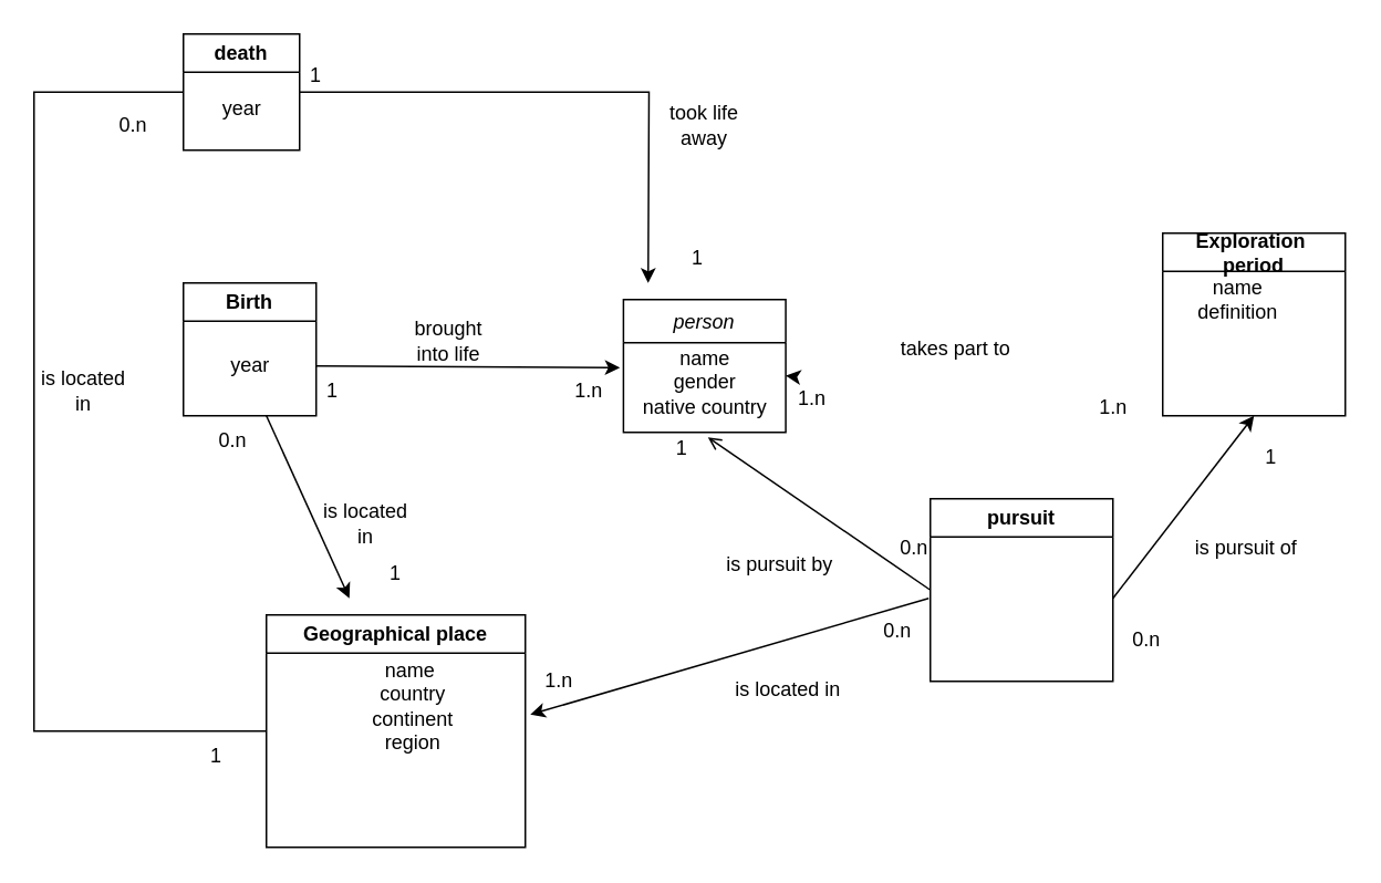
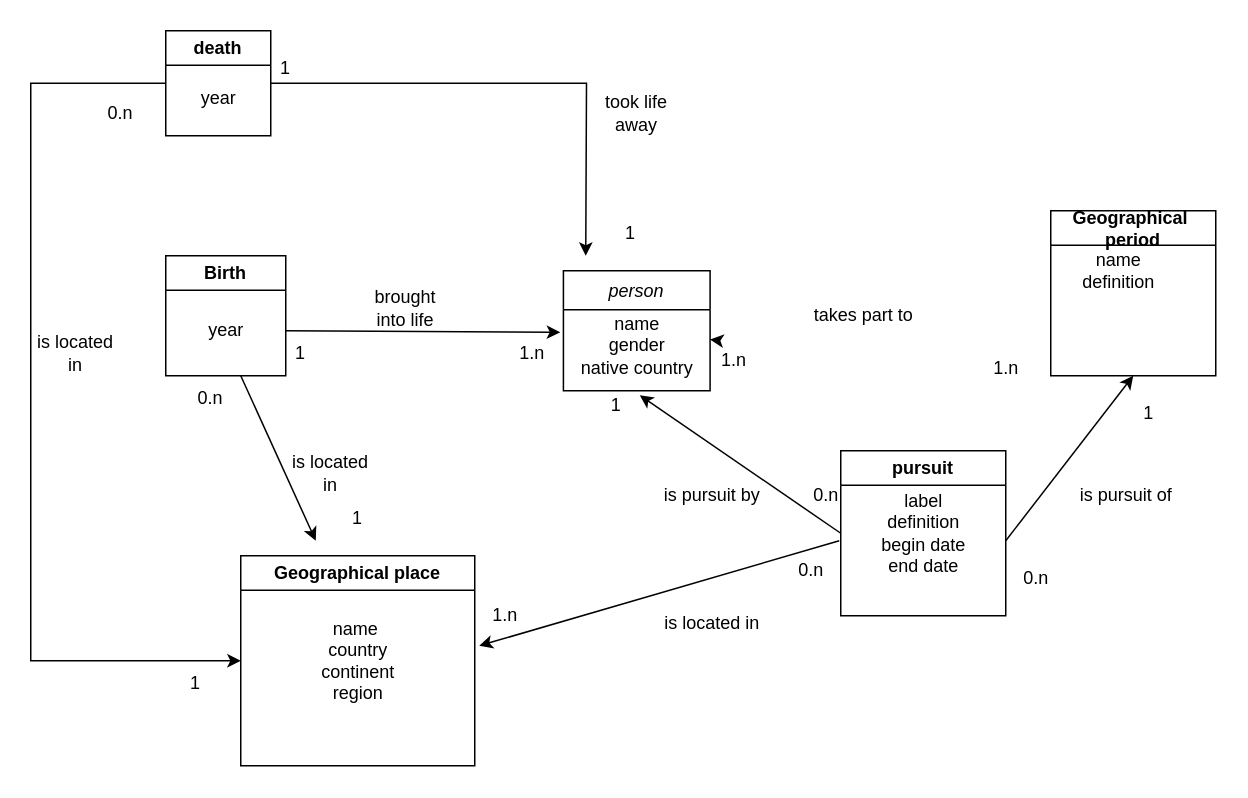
  <mxCell id="0" />
  <mxCell id="1" parent="0" />
  <mxCell id="2" value="person" style="swimlane;fontStyle=2;align=center;verticalAlign=top;childLayout=stackLayout;horizontal=1;startSize=26;horizontalStack=0;resizeParent=1;resizeLast=0;collapsible=1;marginBottom=0;rounded=0;shadow=0;strokeWidth=1;" parent="1" vertex="1"><mxGeometry x="375.11" y="180" width="97.78" height="80" as="geometry"><mxRectangle x="230" y="140" width="160" height="26" as="alternateBounds" /></mxGeometry></mxCell>
  <mxCell id="3" value="&lt;div style=&quot;&quot;&gt;&lt;span style=&quot;background-color: initial;&quot;&gt;name&lt;/span&gt;&lt;/div&gt;&lt;div style=&quot;&quot;&gt;&lt;span style=&quot;background-color: initial;&quot;&gt;gender&lt;/span&gt;&lt;/div&gt;&lt;div style=&quot;&quot;&gt;&lt;span style=&quot;background-color: initial;&quot;&gt;native country&lt;/span&gt;&lt;/div&gt;" style="text;html=1;align=center;verticalAlign=middle;resizable=0;points=[];autosize=1;strokeColor=none;fillColor=none;" parent="1" vertex="1"><mxGeometry x="374" y="200" width="100" height="60" as="geometry" /></mxCell>
  <mxCell id="4" value="Birth" style="swimlane;whiteSpace=wrap;html=1;" parent="1" vertex="1"><mxGeometry x="110" y="170" width="80" height="80" as="geometry" /></mxCell>
  <mxCell id="5" value="year" style="text;html=1;align=center;verticalAlign=middle;resizable=0;points=[];autosize=1;strokeColor=none;fillColor=none;" parent="4" vertex="1"><mxGeometry x="15" y="35" width="50" height="30" as="geometry" /></mxCell>
  <mxCell id="6" value="" style="endArrow=classic;html=1;rounded=0;entryX=-0.01;entryY=0.35;entryDx=0;entryDy=0;entryPerimeter=0;" parent="1" target="3" edge="1"><mxGeometry width="50" height="50" relative="1" as="geometry"><mxPoint x="190" y="220" as="sourcePoint" /><mxPoint x="450" y="260" as="targetPoint" /></mxGeometry></mxCell>
  <mxCell id="7" value="brought into life" style="text;html=1;strokeColor=none;fillColor=none;align=center;verticalAlign=middle;whiteSpace=wrap;rounded=0;" parent="1" vertex="1"><mxGeometry x="240" y="190" width="60" height="30" as="geometry" /></mxCell>
  <mxCell id="8" value="1" style="text;html=1;strokeColor=none;fillColor=none;align=center;verticalAlign=middle;whiteSpace=wrap;rounded=0;" parent="1" vertex="1"><mxGeometry x="170" y="220" width="60" height="30" as="geometry" /></mxCell>
  <mxCell id="9" value="1.n" style="text;html=1;align=center;verticalAlign=middle;resizable=0;points=[];autosize=1;strokeColor=none;fillColor=none;" parent="1" vertex="1"><mxGeometry x="334" y="220" width="40" height="30" as="geometry" /></mxCell>
  <mxCell id="10" style="edgeStyle=orthogonalEdgeStyle;rounded=0;orthogonalLoop=1;jettySize=auto;html=1;exitX=1;exitY=0.5;exitDx=0;exitDy=0;" parent="1" source="11" edge="1"><mxGeometry relative="1" as="geometry"><mxPoint x="390" y="170" as="targetPoint" /></mxGeometry></mxCell>
  <mxCell id="11" value="death" style="swimlane;whiteSpace=wrap;html=1;" parent="1" vertex="1"><mxGeometry x="110" y="20" width="70" height="70" as="geometry" /></mxCell>
  <mxCell id="12" value="year" style="text;html=1;align=center;verticalAlign=middle;resizable=0;points=[];autosize=1;strokeColor=none;fillColor=none;" parent="11" vertex="1"><mxGeometry x="10" y="30" width="50" height="30" as="geometry" /></mxCell>
  <mxCell id="13" value="took life away" style="text;html=1;strokeColor=none;fillColor=none;align=center;verticalAlign=middle;whiteSpace=wrap;rounded=0;" parent="1" vertex="1"><mxGeometry x="394" y="60" width="60" height="30" as="geometry" /></mxCell>
  <mxCell id="14" value="1" style="text;html=1;strokeColor=none;fillColor=none;align=center;verticalAlign=middle;whiteSpace=wrap;rounded=0;" parent="1" vertex="1"><mxGeometry x="160" y="30" width="60" height="30" as="geometry" /></mxCell>
  <mxCell id="15" value="1" style="text;html=1;strokeColor=none;fillColor=none;align=center;verticalAlign=middle;whiteSpace=wrap;rounded=0;" parent="1" vertex="1"><mxGeometry x="390" y="140" width="60" height="30" as="geometry" /></mxCell>
  <mxCell id="16" value="Geographical place" style="swimlane;whiteSpace=wrap;html=1;" parent="1" vertex="1"><mxGeometry x="160" y="370" width="156" height="140" as="geometry" /></mxCell>
- <mxCell id="17" value="name&amp;nbsp;&lt;br&gt;country&lt;br&gt;continent&lt;br&gt;region" style="text;html=1;align=center;verticalAlign=middle;resizable=0;points=[];autosize=1;strokeColor=none;fillColor=none;" parent="16" vertex="1"><mxGeometry x="53" y="20" width="70" height="70" as="geometry" /></mxCell>
- <mxCell id="18" value="" style="endArrow=none;html=1;rounded=0;exitX=0;exitY=0.5;exitDx=0;exitDy=0;entryX=0;entryY=0.5;entryDx=0;entryDy=0;" parent="1" source="11" target="16" edge="1"><mxGeometry width="50" height="50" relative="1" as="geometry"><mxPoint x="400" y="300" as="sourcePoint" /><mxPoint x="30" y="440" as="targetPoint" /><Array as="points"><mxPoint x="20" y="55" /><mxPoint x="20" y="440" /></Array></mxGeometry></mxCell>
+ <mxCell id="17" value="name&amp;nbsp;&lt;br&gt;country&lt;br&gt;continent&lt;br&gt;region" style="text;html=1;align=center;verticalAlign=middle;resizable=0;points=[];autosize=1;strokeColor=none;fillColor=none;" parent="16" vertex="1"><mxGeometry x="43" y="35" width="70" height="70" as="geometry" /></mxCell>
+ <mxCell id="18" value="" style="endArrow=classic;html=1;rounded=0;exitX=0;exitY=0.5;exitDx=0;exitDy=0;entryX=0;entryY=0.5;entryDx=0;entryDy=0;" parent="1" source="11" target="16" edge="1"><mxGeometry width="50" height="50" relative="1" as="geometry"><mxPoint x="400" y="300" as="sourcePoint" /><mxPoint x="30" y="440" as="targetPoint" /><Array as="points"><mxPoint x="20" y="55" /><mxPoint x="20" y="440" /></Array></mxGeometry></mxCell>
  <mxCell id="19" value="is located in" style="text;html=1;strokeColor=none;fillColor=none;align=center;verticalAlign=middle;whiteSpace=wrap;rounded=0;" parent="1" vertex="1"><mxGeometry x="20" y="220" width="60" height="30" as="geometry" /></mxCell>
  <mxCell id="20" value="" style="endArrow=classic;html=1;rounded=0;" parent="1" edge="1"><mxGeometry width="50" height="50" relative="1" as="geometry"><mxPoint x="160" y="250" as="sourcePoint" /><mxPoint x="210" y="360" as="targetPoint" /></mxGeometry></mxCell>
  <mxCell id="21" value="is located in" style="text;html=1;strokeColor=none;fillColor=none;align=center;verticalAlign=middle;whiteSpace=wrap;rounded=0;" parent="1" vertex="1"><mxGeometry x="190" y="300" width="60" height="30" as="geometry" /></mxCell>
  <mxCell id="22" value="0.n" style="text;html=1;strokeColor=none;fillColor=none;align=center;verticalAlign=middle;whiteSpace=wrap;rounded=0;" parent="1" vertex="1"><mxGeometry x="50" y="60" width="60" height="30" as="geometry" /></mxCell>
  <mxCell id="23" value="1" style="text;html=1;strokeColor=none;fillColor=none;align=center;verticalAlign=middle;whiteSpace=wrap;rounded=0;" parent="1" vertex="1"><mxGeometry x="100" y="440" width="60" height="30" as="geometry" /></mxCell>
  <mxCell id="24" value="0.n" style="text;html=1;strokeColor=none;fillColor=none;align=center;verticalAlign=middle;whiteSpace=wrap;rounded=0;" parent="1" vertex="1"><mxGeometry x="110" y="250" width="60" height="30" as="geometry" /></mxCell>
  <mxCell id="25" value="1" style="text;html=1;strokeColor=none;fillColor=none;align=center;verticalAlign=middle;whiteSpace=wrap;rounded=0;" parent="1" vertex="1"><mxGeometry x="208" y="330" width="60" height="30" as="geometry" /></mxCell>
- <mxCell id="26" value="Exploration&amp;nbsp; period" style="swimlane;whiteSpace=wrap;html=1;" parent="1" vertex="1"><mxGeometry x="700" y="140" width="110" height="110" as="geometry" /></mxCell>
+ <mxCell id="26" value="Geographical&amp;nbsp; period" style="swimlane;whiteSpace=wrap;html=1;" parent="1" vertex="1"><mxGeometry x="700" y="140" width="110" height="110" as="geometry" /></mxCell>
  <mxCell id="27" value="name&lt;br&gt;definition" style="text;html=1;align=center;verticalAlign=middle;resizable=0;points=[];autosize=1;strokeColor=none;fillColor=none;" parent="26" vertex="1"><mxGeometry x="10" y="20" width="70" height="40" as="geometry" /></mxCell>
  <mxCell id="28" value="1.n" style="text;html=1;strokeColor=none;fillColor=none;align=center;verticalAlign=middle;whiteSpace=wrap;rounded=0;" parent="1" vertex="1"><mxGeometry x="459" y="225" width="60" height="30" as="geometry" /></mxCell>
  <mxCell id="29" value="1.n" style="text;html=1;align=center;verticalAlign=middle;resizable=0;points=[];autosize=1;strokeColor=none;fillColor=none;" parent="1" vertex="1"><mxGeometry x="650" y="230" width="40" height="30" as="geometry" /></mxCell>
  <mxCell id="30" value="takes part to" style="text;html=1;align=center;verticalAlign=middle;resizable=0;points=[];autosize=1;strokeColor=none;fillColor=none;rotation=0;" parent="1" vertex="1"><mxGeometry x="530" y="195" width="90" height="30" as="geometry" /></mxCell>
  <mxCell id="31" value="pursuit" style="swimlane;whiteSpace=wrap;html=1;" parent="1" vertex="1"><mxGeometry x="560" y="300" width="110" height="110" as="geometry" /></mxCell>
+ <mxCell id="32" value="label&lt;br&gt;definition&lt;br&gt;begin date&lt;br&gt;end date" style="text;html=1;align=center;verticalAlign=middle;resizable=0;points=[];autosize=1;strokeColor=none;fillColor=none;" parent="31" vertex="1"><mxGeometry x="15" y="20" width="80" height="70" as="geometry" /></mxCell>
  <mxCell id="33" value="" style="endArrow=classic;html=1;rounded=0;exitX=1;exitY=0.433;exitDx=0;exitDy=0;exitPerimeter=0;" parent="1" source="3" target="2" edge="1"><mxGeometry width="50" height="50" relative="1" as="geometry"><mxPoint x="400" y="360" as="sourcePoint" /><mxPoint x="450" y="310" as="targetPoint" /></mxGeometry></mxCell>
  <mxCell id="34" value="" style="endArrow=classic;html=1;rounded=0;entryX=0.5;entryY=1;entryDx=0;entryDy=0;" parent="1" target="26" edge="1"><mxGeometry width="50" height="50" relative="1" as="geometry"><mxPoint x="670" y="360" as="sourcePoint" /><mxPoint x="450" y="310" as="targetPoint" /></mxGeometry></mxCell>
  <mxCell id="35" value="is pursuit of" style="text;html=1;align=center;verticalAlign=middle;resizable=0;points=[];autosize=1;strokeColor=none;fillColor=none;" parent="1" vertex="1"><mxGeometry x="710" y="315" width="80" height="30" as="geometry" /></mxCell>
  <mxCell id="36" value="1" style="text;html=1;align=center;verticalAlign=middle;resizable=0;points=[];autosize=1;strokeColor=none;fillColor=none;" parent="1" vertex="1"><mxGeometry x="750" y="260" width="30" height="30" as="geometry" /></mxCell>
  <mxCell id="37" value="0.n" style="text;html=1;align=center;verticalAlign=middle;resizable=0;points=[];autosize=1;strokeColor=none;fillColor=none;" parent="1" vertex="1"><mxGeometry x="670" y="370" width="40" height="30" as="geometry" /></mxCell>
- <mxCell id="38" value="" style="endArrow=open;html=1;rounded=0;exitX=0;exitY=0.5;exitDx=0;exitDy=0;entryX=0.52;entryY=1.05;entryDx=0;entryDy=0;entryPerimeter=0;" parent="1" source="31" target="3" edge="1"><mxGeometry width="50" height="50" relative="1" as="geometry"><mxPoint x="400" y="360" as="sourcePoint" /><mxPoint x="450" y="310" as="targetPoint" /></mxGeometry></mxCell>
- <mxCell id="39" value="is pursuit by" style="text;html=1;align=center;verticalAlign=middle;resizable=0;points=[];autosize=1;strokeColor=none;fillColor=none;" parent="1" vertex="1"><mxGeometry x="424" y="325" width="90" height="30" as="geometry" /></mxCell>
+ <mxCell id="38" value="" style="endArrow=classic;html=1;rounded=0;exitX=0;exitY=0.5;exitDx=0;exitDy=0;entryX=0.52;entryY=1.05;entryDx=0;entryDy=0;entryPerimeter=0;" parent="1" source="31" target="3" edge="1"><mxGeometry width="50" height="50" relative="1" as="geometry"><mxPoint x="400" y="360" as="sourcePoint" /><mxPoint x="450" y="310" as="targetPoint" /></mxGeometry></mxCell>
+ <mxCell id="39" value="is pursuit by" style="text;html=1;align=center;verticalAlign=middle;resizable=0;points=[];autosize=1;strokeColor=none;fillColor=none;" parent="1" vertex="1"><mxGeometry x="429" y="315" width="90" height="30" as="geometry" /></mxCell>
  <mxCell id="40" value="0.n" style="text;html=1;align=center;verticalAlign=middle;resizable=0;points=[];autosize=1;strokeColor=none;fillColor=none;" parent="1" vertex="1"><mxGeometry x="530" y="315" width="40" height="30" as="geometry" /></mxCell>
  <mxCell id="41" value="1" style="text;html=1;align=center;verticalAlign=middle;resizable=0;points=[];autosize=1;strokeColor=none;fillColor=none;" parent="1" vertex="1"><mxGeometry x="395" y="255" width="30" height="30" as="geometry" /></mxCell>
  <mxCell id="42" value="" style="endArrow=classic;html=1;rounded=0;" parent="1" edge="1"><mxGeometry width="50" height="50" relative="1" as="geometry"><mxPoint x="559" y="360" as="sourcePoint" /><mxPoint x="319" y="430" as="targetPoint" /></mxGeometry></mxCell>
  <mxCell id="43" value="is located in" style="text;html=1;align=center;verticalAlign=middle;resizable=0;points=[];autosize=1;strokeColor=none;fillColor=none;" parent="1" vertex="1"><mxGeometry x="429" y="400" width="90" height="30" as="geometry" /></mxCell>
  <mxCell id="44" value="0.n" style="text;html=1;align=center;verticalAlign=middle;resizable=0;points=[];autosize=1;strokeColor=none;fillColor=none;" parent="1" vertex="1"><mxGeometry x="520" y="365" width="40" height="30" as="geometry" /></mxCell>
  <mxCell id="45" value="1.n" style="text;html=1;align=center;verticalAlign=middle;resizable=0;points=[];autosize=1;strokeColor=none;fillColor=none;" parent="1" vertex="1"><mxGeometry x="316" y="395" width="40" height="30" as="geometry" /></mxCell>
